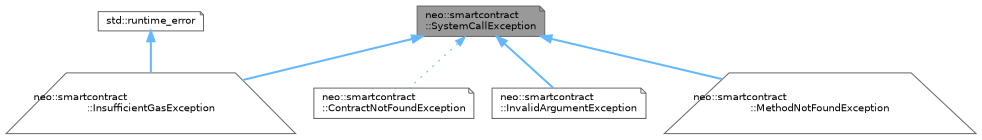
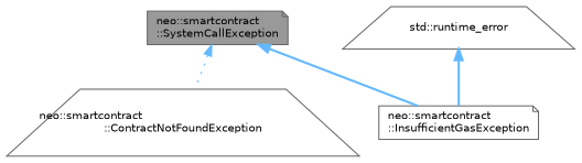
  digraph {
    rankdir=TB
    node [color=gray40 fillcolor=white fontname=Helvetica fontsize=10 shape=note style=filled]
    edge [color=steelblue1 dir=back fontname=Helvetica fontsize=10 labelfontname=Helvetica labelfontsize=10 style=bold]
    n1 [fillcolor=grey60 fontcolor=black height=0.2 label="neo::smartcontract\l::SystemCallException" width=0.4]
-   n2 [height=0.2 label="neo::smartcontract\l::ContractNotFoundException" width=0.4]
-   n3 [height=0.2 label="neo::smartcontract\l::InsufficientGasException" shape=trapezium width=0.4]
-   n4 [height=0.2 label="neo::smartcontract\l::InvalidArgumentException" width=0.4]
-   n5 [height=0.2 label="neo::smartcontract\l::MethodNotFoundException" shape=trapezium width=0.4]
-   n6 [height=0.2 label="std::runtime_error" width=0.4]
+   n2 [height=0.2 label="neo::smartcontract\l::ContractNotFoundException" shape=trapezium width=0.4]
+   n3 [height=0.2 label="neo::smartcontract\l::InsufficientGasException" width=0.4]
+   n6 [height=0.2 label="std::runtime_error" shape=trapezium width=0.4]
    n1 -> n2 [style=dotted]
    n1 -> n3
-   n1 -> n4
-   n1 -> n5
    n6 -> n3
  }
